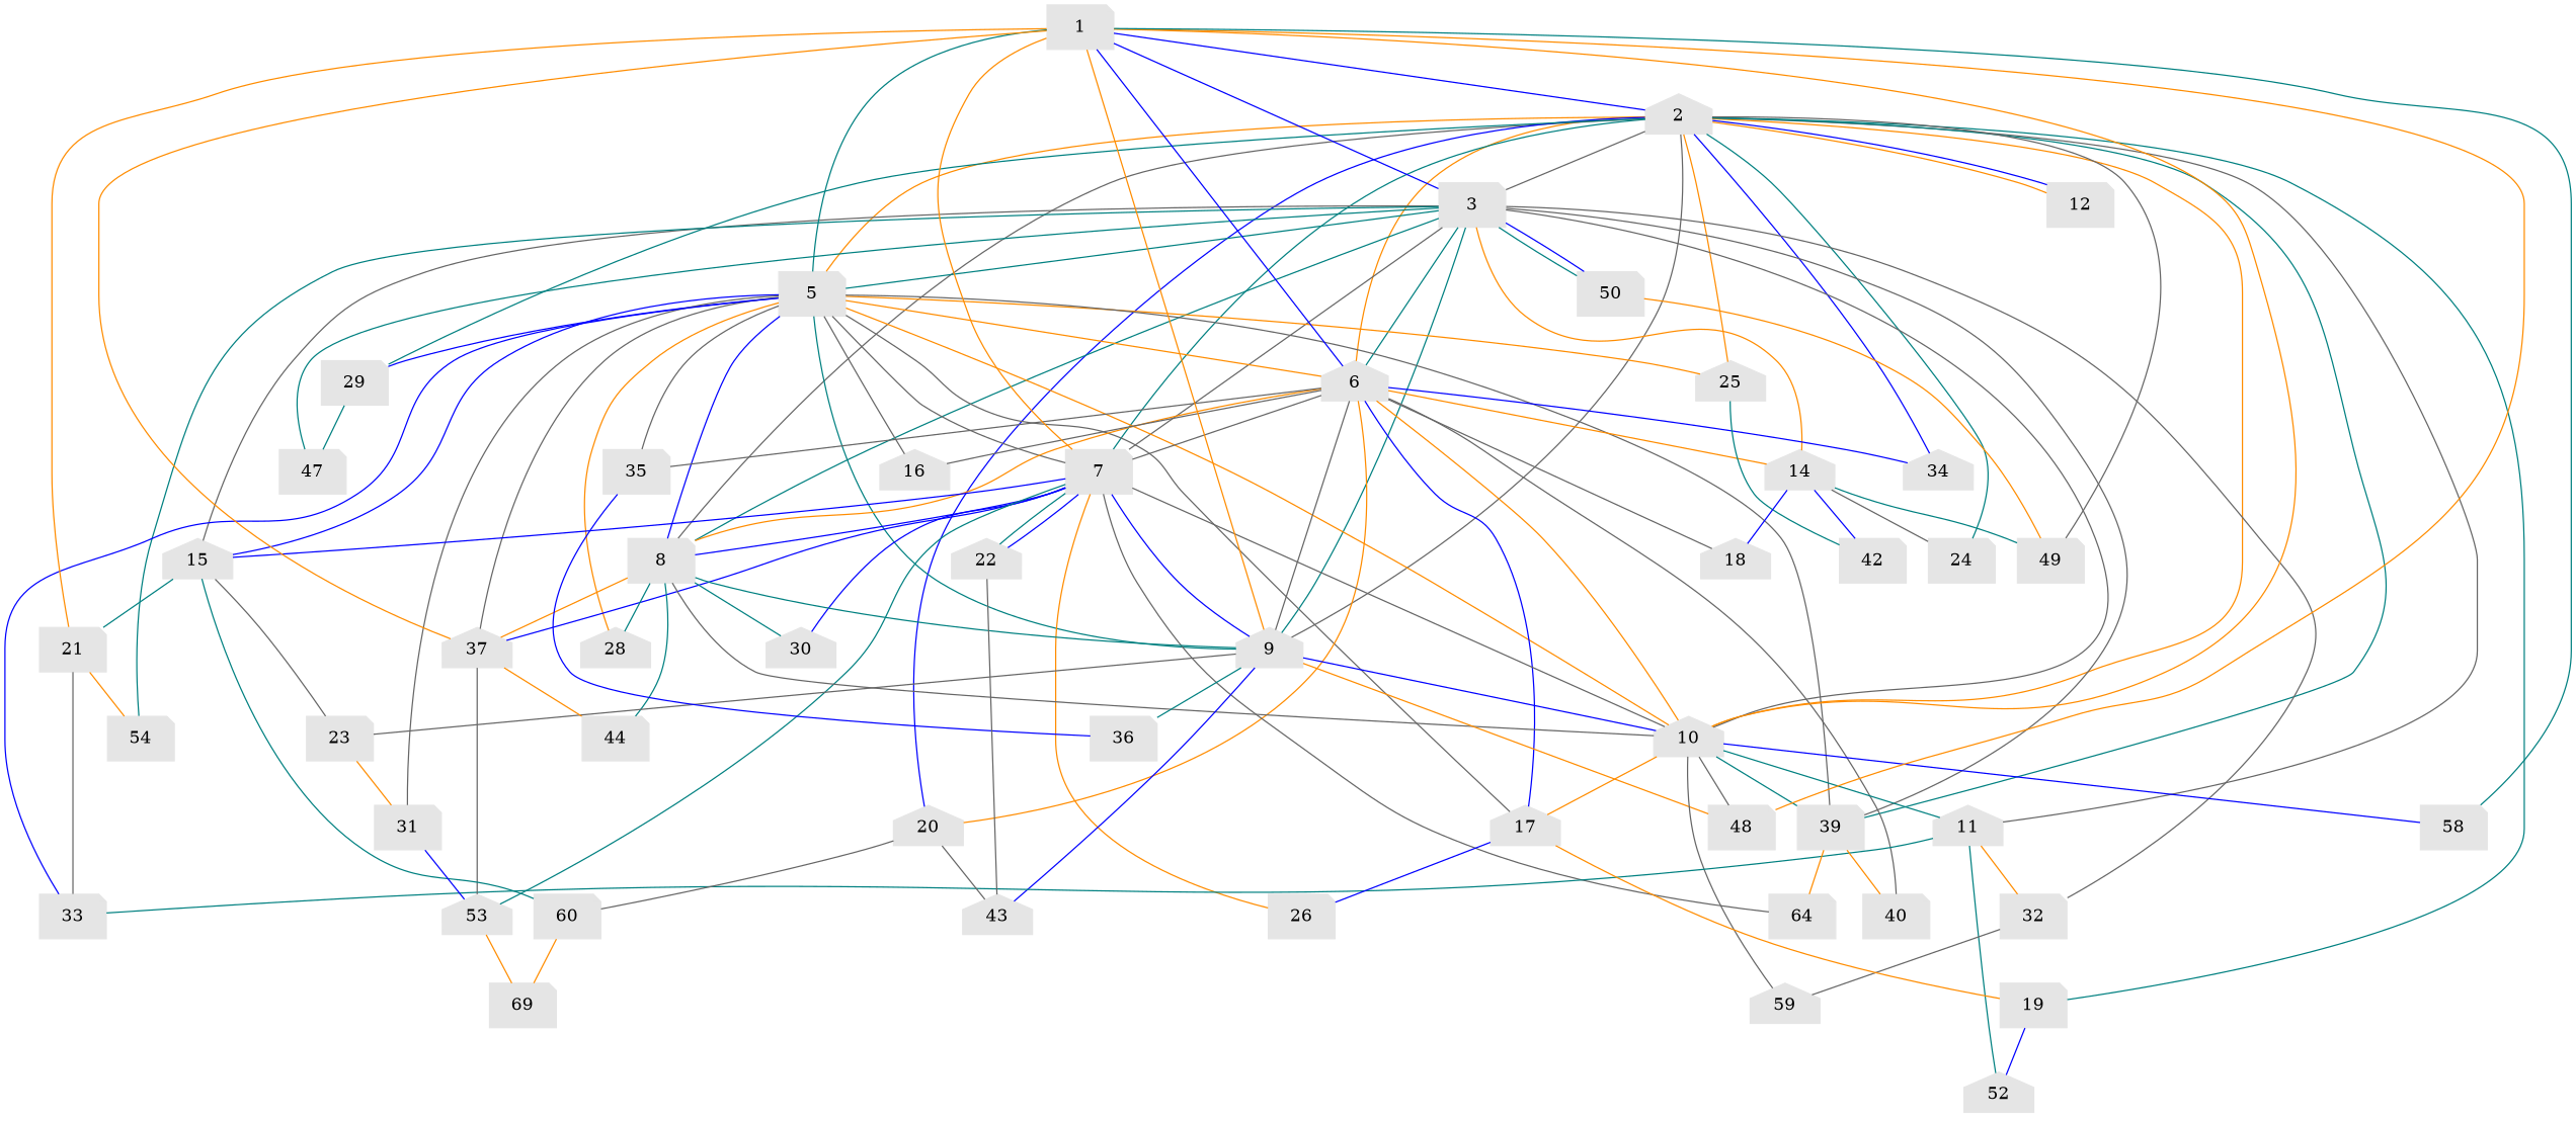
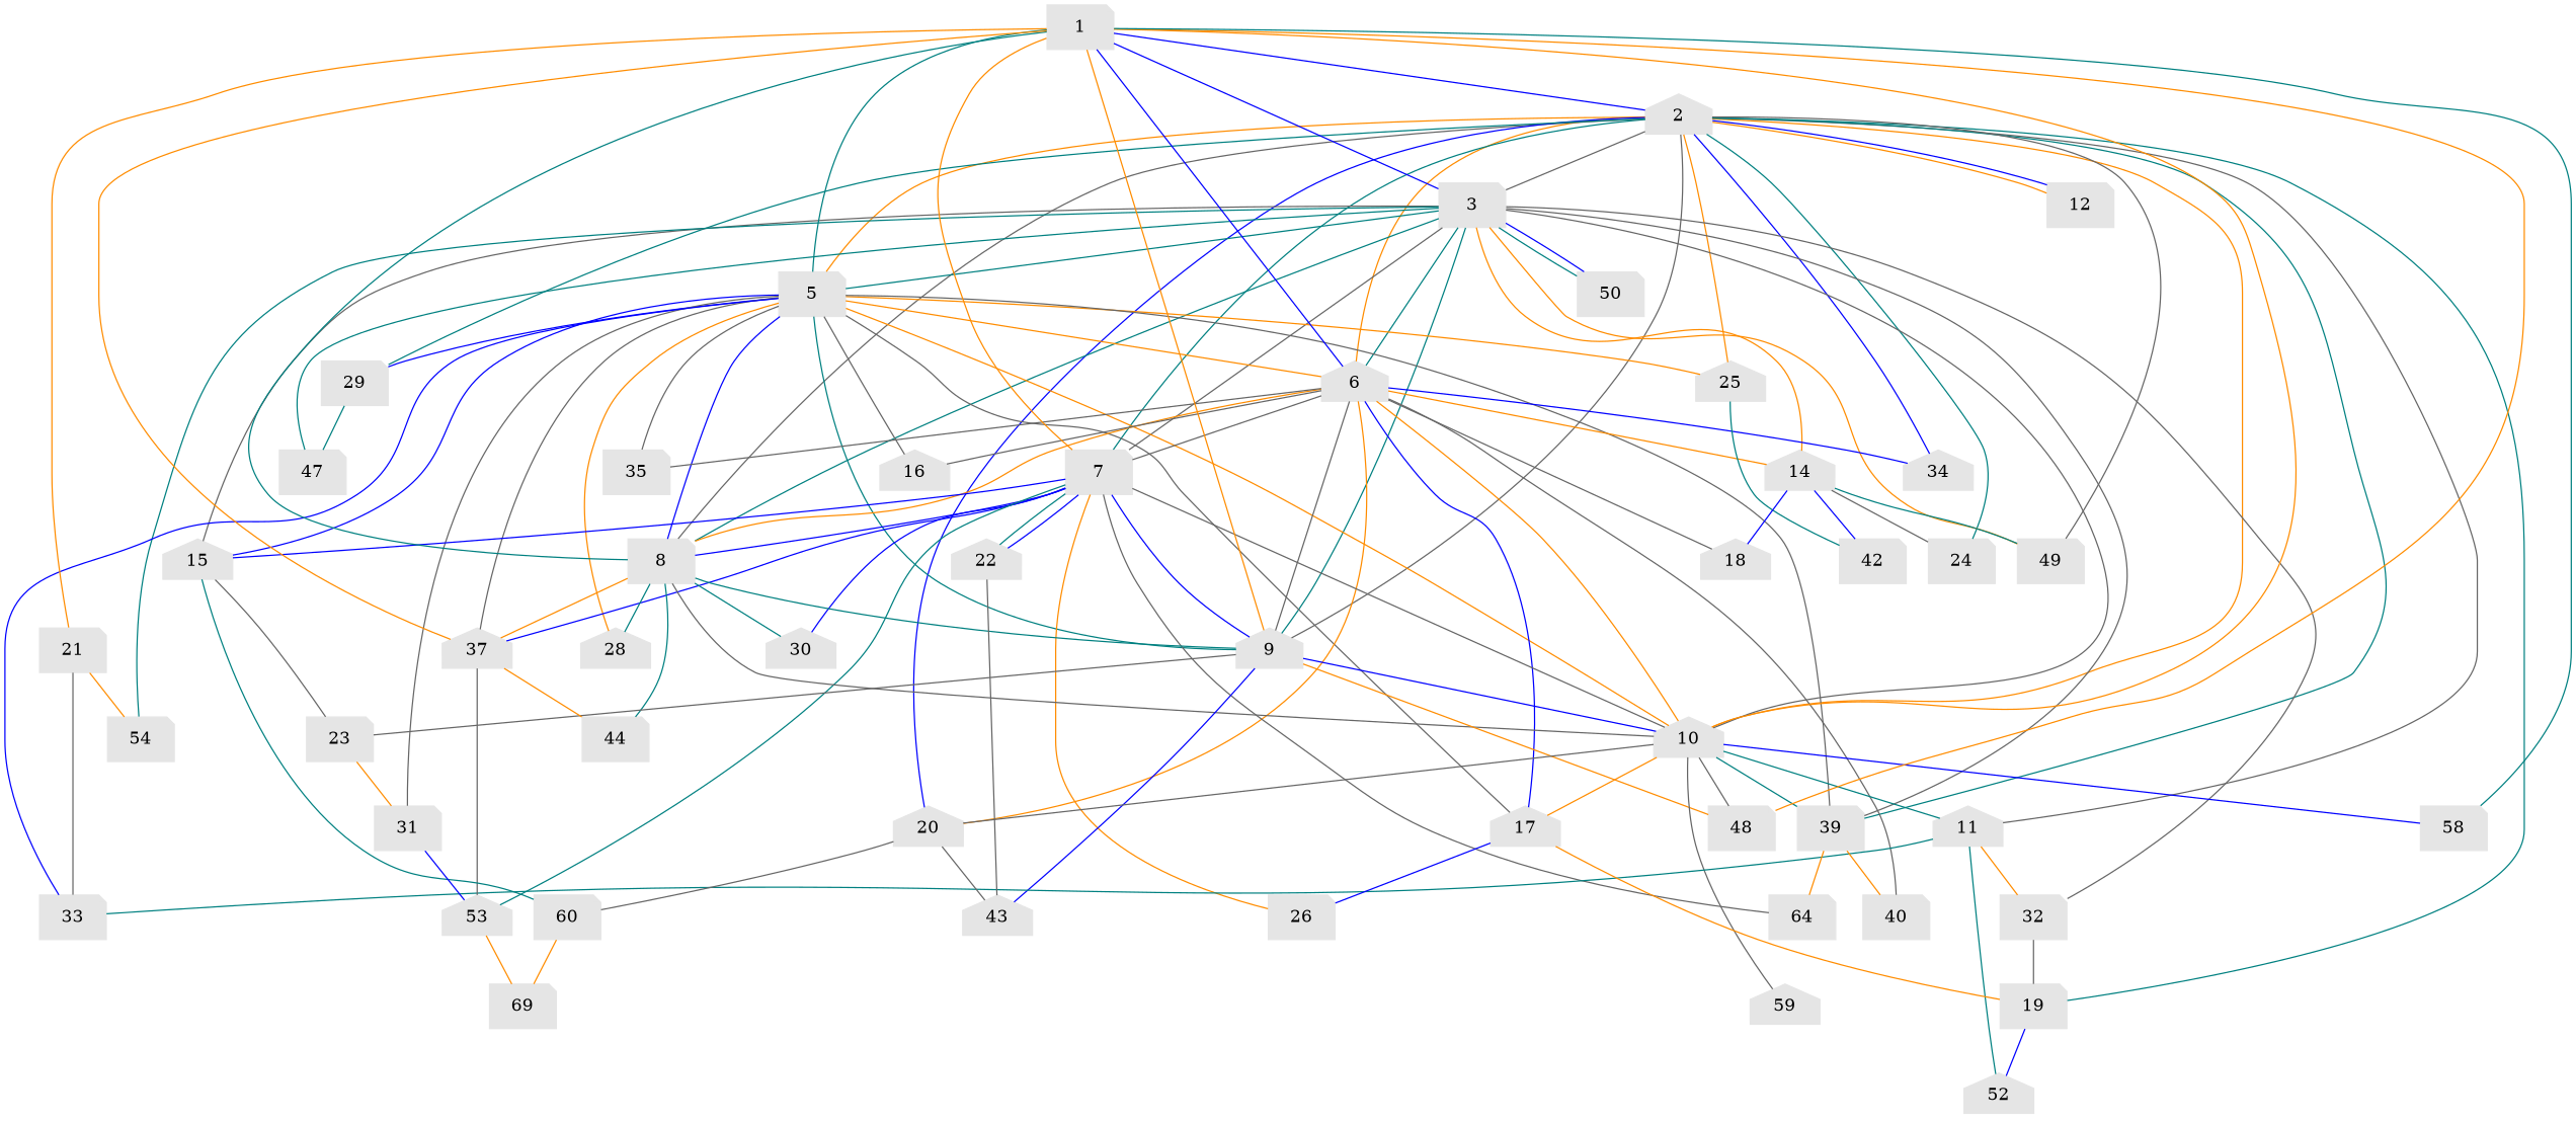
  graph {
    node [color=gray90 shape=note style=filled]
    edge [color=gray40]
    2 [shape=house super="+61+66+4+13+56"]
    3
    5 [super="+70+72+27"]
    6 [shape=house]
    7 [super="+38"]
    8
    9 [shape=house super="+51+41"]
    10 [shape=house super="+57+62+68"]
    11 [shape=house]
    12
    19
    20 [shape=house super="+45"]
    24
    25 [shape=house]
    29
    34 [shape=house]
    39
    49
    1
    21
    37 [shape=house super="+46+74"]
    48
    58
    14 [shape=house super="+71+73+65"]
    15 [shape=house]
    32
    47
    50
    54
    16 [shape=house]
    17 [shape=house]
    28 [shape=house]
    31
    33 [super="+67"]
    35
    18 [shape=house]
    40
    22 [shape=house]
    26
    30 [shape=house]
    53 [shape=house]
    64
    44
    23
-   36
    43 [shape=house]
    59 [shape=house]
    52 [shape=house]
    60
    42
    69
    2 -- 3 [weight=2]
    2 -- 5 [color=darkorange weight=2]
    2 -- 6 [color=darkorange weight=2]
    2 -- 7 [color=teal weight=2]
    2 -- 8 [weight=2]
    2 -- 9 [weight=4]
    2 -- 10 [color=darkorange weight=3]
    2 -- 11
    2 -- 12 [color=darkorange]
    2 -- 12 [color=blue]
    2 -- 19 [color=teal]
    2 -- 20 [color=blue]
    2 -- 24 [color=teal]
    2 -- 25 [color=darkorange]
    2 -- 29 [color=teal]
    2 -- 34 [color=blue]
    2 -- 39 [color=teal]
    2 -- 49
    3 -- 5 [color=teal]
    3 -- 6 [color=teal]
    3 -- 7
    3 -- 8 [color=teal]
    3 -- 9 [color=teal weight=2]
    3 -- 10 [weight=2]
    3 -- 39
-   50 -- 49 [color=darkorange]
+   3 -- 49 [color=darkorange]
    3 -- 14 [color=darkorange]
    3 -- 15
    3 -- 32
    3 -- 47 [color=teal]
    3 -- 50 [color=teal]
    3 -- 50 [color=blue]
    3 -- 54 [color=teal]
    5 -- 6 [color=darkorange]
-   5 -- 7
    5 -- 8 [color=blue weight=2]
    5 -- 9 [color=teal]
    5 -- 10 [color=darkorange weight=2]
    5 -- 25 [color=darkorange]
    5 -- 29 [color=blue]
    5 -- 39
    5 -- 37
    5 -- 15 [color=blue]
    5 -- 16
    5 -- 17
    5 -- 28 [color=darkorange]
    5 -- 31
    5 -- 33 [color=blue]
    5 -- 35
    6 -- 7
    6 -- 8 [color=darkorange]
    6 -- 9
    6 -- 10 [color=darkorange]
    6 -- 20 [color=darkorange]
    6 -- 34 [color=blue]
    6 -- 14 [color=darkorange weight=2]
    6 -- 16
    6 -- 17 [color=blue]
    6 -- 35
    6 -- 18
    6 -- 40
    7 -- 8 [color=blue]
    7 -- 9 [color=blue]
    7 -- 10
    7 -- 37 [color=blue]
    7 -- 15 [color=blue]
    7 -- 22 [color=teal]
    7 -- 22 [color=blue]
    7 -- 26 [color=darkorange]
    7 -- 30 [color=blue]
    7 -- 53 [color=teal]
    7 -- 64
    8 -- 9 [color=teal weight=2]
    8 -- 10
    8 -- 37 [color=darkorange]
    8 -- 28 [color=teal]
    8 -- 30 [color=teal]
    8 -- 44 [color=teal]
    9 -- 10 [color=blue]
    9 -- 48 [color=darkorange]
    9 -- 23
-   9 -- 36 [color=teal]
    9 -- 43 [color=blue]
    10 -- 11 [color=teal]
+   10 -- 20
    10 -- 39 [color=teal]
    10 -- 48
    10 -- 58 [color=blue]
    10 -- 17 [color=darkorange]
    10 -- 59
    11 -- 32 [color=darkorange]
    11 -- 33 [color=teal]
    11 -- 52 [color=teal]
    19 -- 52 [color=blue]
    20 -- 43
    20 -- 60
    25 -- 42 [color=teal]
    29 -- 47 [color=teal]
    39 -- 40 [color=darkorange]
    39 -- 64 [color=darkorange]
    1 -- 2 [color=blue weight=2]
    1 -- 3 [color=blue]
    1 -- 5 [color=teal]
    1 -- 6 [color=blue]
    1 -- 7 [color=darkorange]
+   1 -- 8 [color=teal]
    1 -- 9 [color=darkorange]
    1 -- 10 [color=darkorange]
    1 -- 21 [color=darkorange]
    1 -- 37 [color=darkorange]
    1 -- 48 [color=darkorange]
    1 -- 58 [color=teal]
    21 -- 54 [color=darkorange]
    21 -- 33
    37 -- 53
    37 -- 44 [color=darkorange]
    14 -- 24
    14 -- 49 [color=teal weight=2]
    14 -- 18 [color=blue]
    14 -- 42 [color=blue]
-   15 -- 21 [color=teal]
    15 -- 23
    15 -- 60 [color=teal]
-   32 -- 59
+   32 -- 19
    17 -- 19 [color=darkorange]
    17 -- 26 [color=blue]
    31 -- 53 [color=blue]
-   35 -- 36 [color=blue]
    22 -- 43
    53 -- 69 [color=darkorange]
    23 -- 31 [color=darkorange]
    60 -- 69 [color=darkorange]
  }
